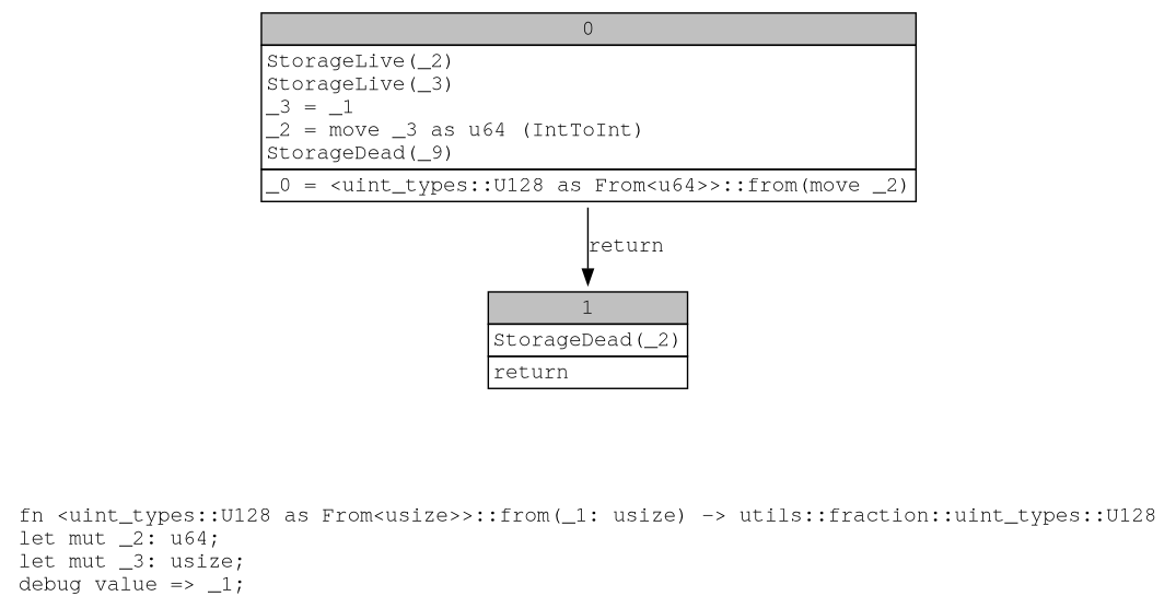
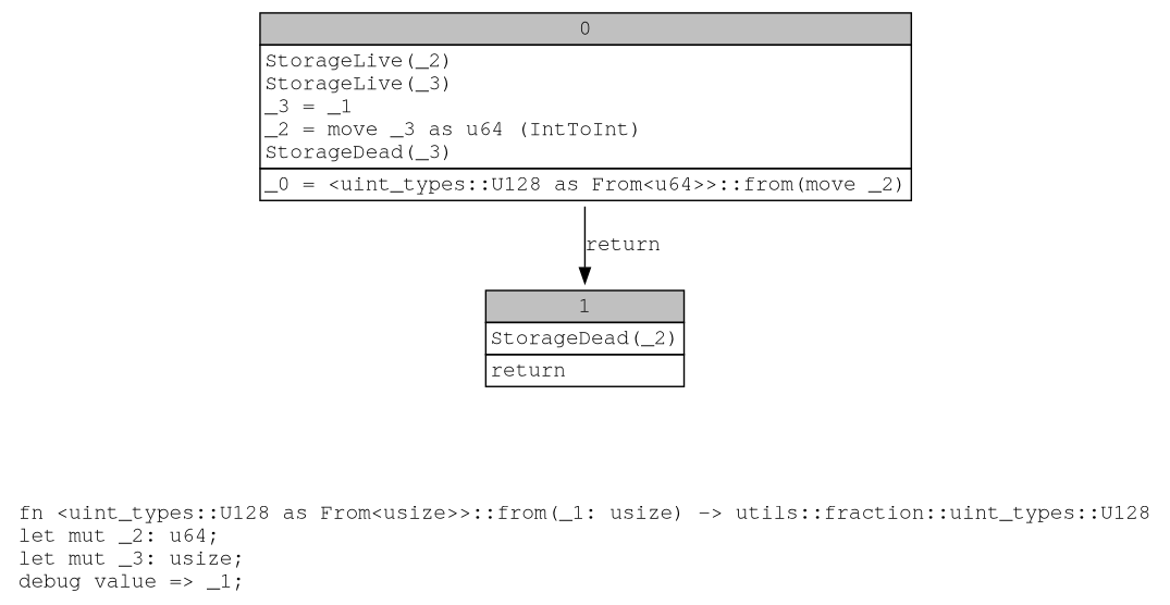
  digraph {
    fontname="Courier, monospace"
    label=<fn &lt;uint_types::U128 as From&lt;usize&gt;&gt;::from(_1: usize) -&gt; utils::fraction::uint_types::U128<br align="left"/>let mut _2: u64;<br align="left"/>let mut _3: usize;<br align="left"/>debug value =&gt; _1;<br align="left"/>>
    node [fontname="Courier, monospace" shape=none]
-   n1 [label=<<table border="0" cellborder="1" cellspacing="0"><tr><td bgcolor="gray" align="center" colspan="1">0</td></tr><tr><td align="left" balign="left">StorageLive(_2)<br/>StorageLive(_3)<br/>_3 = _1<br/>_2 = move _3 as u64 (IntToInt)<br/>StorageDead(_9)<br/></td></tr><tr><td align="left">_0 = &lt;uint_types::U128 as From&lt;u64&gt;&gt;::from(move _2)</td></tr></table>>]
+   n1 [label=<<table border="0" cellborder="1" cellspacing="0"><tr><td bgcolor="gray" align="center" colspan="1">0</td></tr><tr><td align="left" balign="left">StorageLive(_2)<br/>StorageLive(_3)<br/>_3 = _1<br/>_2 = move _3 as u64 (IntToInt)<br/>StorageDead(_3)<br/></td></tr><tr><td align="left">_0 = &lt;uint_types::U128 as From&lt;u64&gt;&gt;::from(move _2)</td></tr></table>>]
    n2 [label=<<table border="0" cellborder="1" cellspacing="0"><tr><td bgcolor="gray" align="center" colspan="1">1</td></tr><tr><td align="left" balign="left">StorageDead(_2)<br/></td></tr><tr><td align="left">return</td></tr></table>>]
    n1 -> n2 [fontname="Courier, monospace" label=return]
  }
